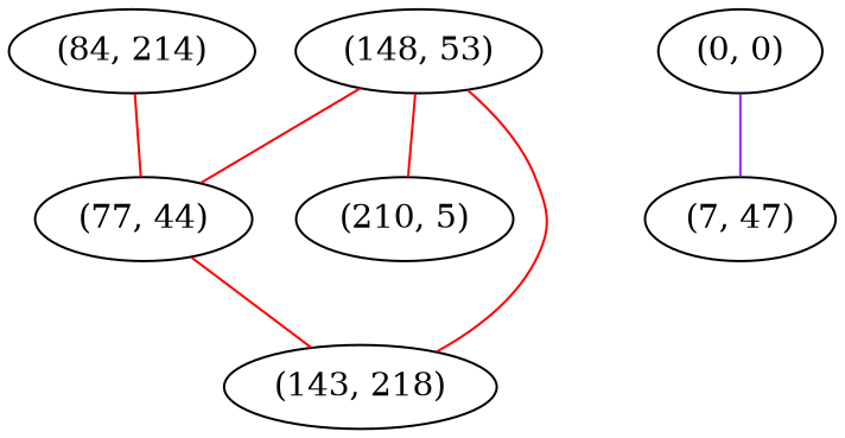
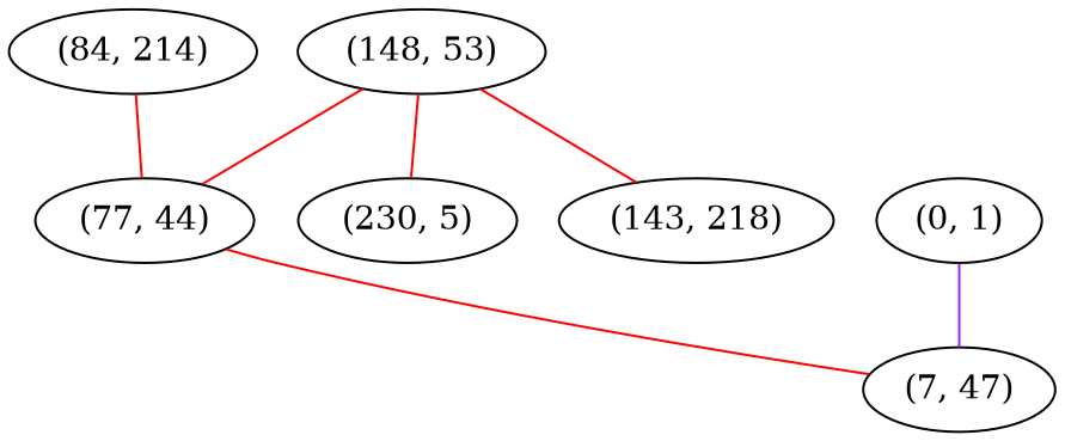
  graph {
    edge [color=red weight=1]
    n1 [label="(148, 53)"]
    n2 [label="(77, 44)"]
-   "(230, 5)" [label="(210, 5)"]
+   "(230, 5)"
    "(143, 218)"
    n5 [label="(7, 47)"]
-   "(0, 0)"
+   "(0, 0)" [label="(0, 1)"]
    "(84, 214)"
    n1 -- n2
    n1 -- "(230, 5)"
    n1 -- "(143, 218)"
-   n2 -- "(143, 218)"
+   n2 -- n5
    "(0, 0)" -- n5 [color=purple weight=4]
    "(84, 214)" -- n2
  }
